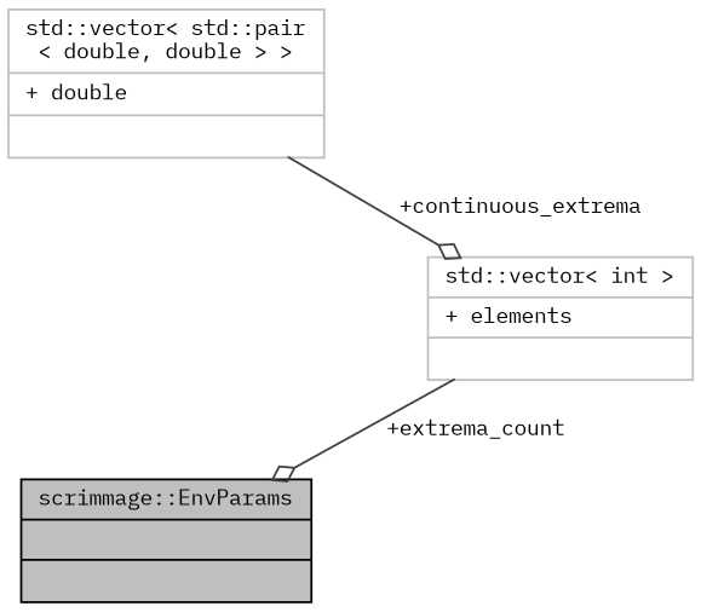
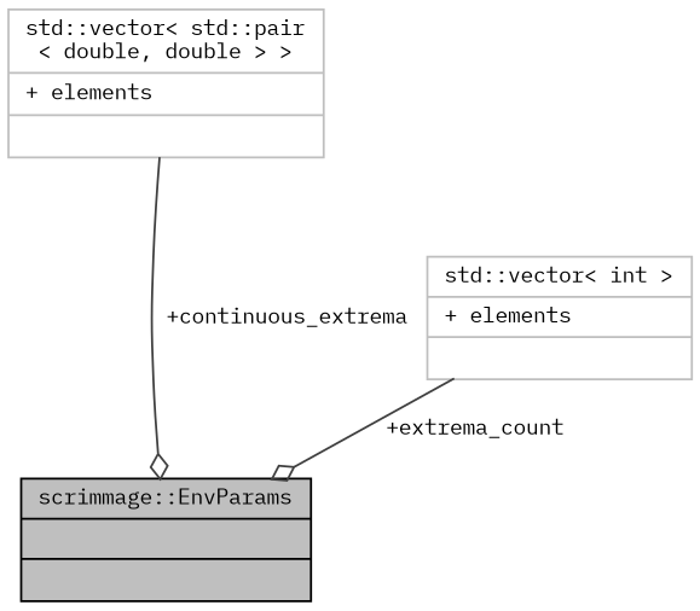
  digraph {
    fontname="IBM Plex Mono"
    node [color=grey75 fillcolor=white fontname="IBM Plex Mono" fontsize=10 shape=record style=filled]
    edge [arrowhead=odiamond color=grey25 fontname="IBM Plex Mono" fontsize=10 labelfontname=Helvetica labelfontsize=10 style=solid]
    n1 [color=black fillcolor=grey75 fontcolor=black height=0.2 label="{scrimmage::EnvParams\n||}" width=0.4]
-   n2 [height=0.2 label="{std::vector\< std::pair\l\< double, double \> \>\n|+ double\l|}" width=0.4]
+   n2 [height=0.2 label="{std::vector\< std::pair\l\< double, double \> \>\n|+ elements\l|}" width=0.4]
    n3 [height=0.2 label="{std::vector\< int \>\n|+ elements\l|}" width=0.4]
-   n2 -> n3 [label=" +continuous_extrema"]
+   n2 -> n1 [label=" +continuous_extrema"]
    n3 -> n1 [label=" +extrema_count"]
  }
